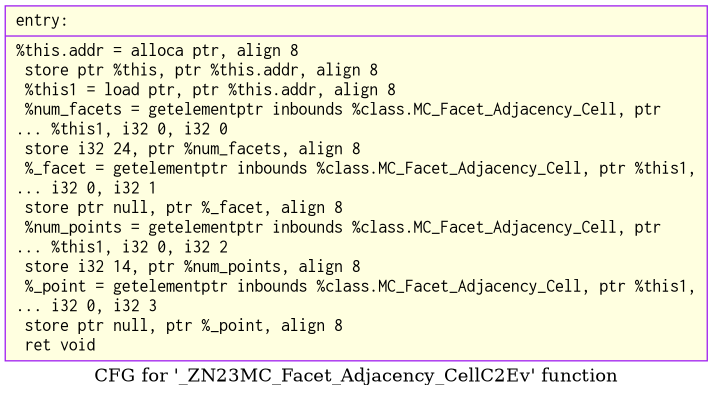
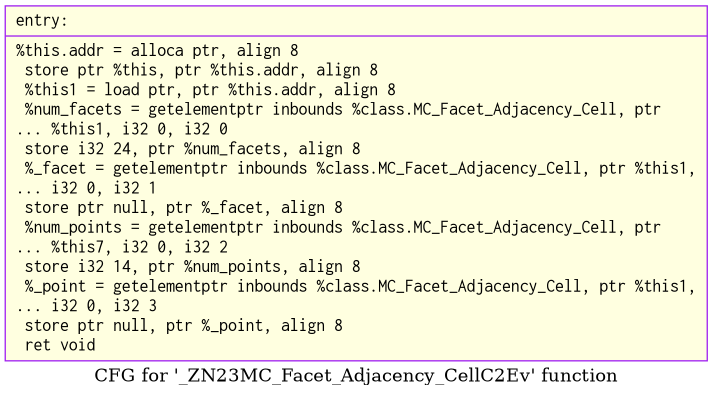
  digraph {
    label="CFG for '_ZN23MC_Facet_Adjacency_CellC2Ev' function"
-   n1 [color=purple fillcolor=lightyellow fontname=Courier label="{entry:\l|  %this.addr = alloca ptr, align 8\l  store ptr %this, ptr %this.addr, align 8\l  %this1 = load ptr, ptr %this.addr, align 8\l  %num_facets = getelementptr inbounds %class.MC_Facet_Adjacency_Cell, ptr\l... %this1, i32 0, i32 0\l  store i32 24, ptr %num_facets, align 8\l  %_facet = getelementptr inbounds %class.MC_Facet_Adjacency_Cell, ptr %this1,\l... i32 0, i32 1\l  store ptr null, ptr %_facet, align 8\l  %num_points = getelementptr inbounds %class.MC_Facet_Adjacency_Cell, ptr\l... %this1, i32 0, i32 2\l  store i32 14, ptr %num_points, align 8\l  %_point = getelementptr inbounds %class.MC_Facet_Adjacency_Cell, ptr %this1,\l... i32 0, i32 3\l  store ptr null, ptr %_point, align 8\l  ret void\l}" shape=record style=filled]
+   n1 [color=purple fillcolor=lightyellow fontname=Courier label="{entry:\l|  %this.addr = alloca ptr, align 8\l  store ptr %this, ptr %this.addr, align 8\l  %this1 = load ptr, ptr %this.addr, align 8\l  %num_facets = getelementptr inbounds %class.MC_Facet_Adjacency_Cell, ptr\l... %this1, i32 0, i32 0\l  store i32 24, ptr %num_facets, align 8\l  %_facet = getelementptr inbounds %class.MC_Facet_Adjacency_Cell, ptr %this1,\l... i32 0, i32 1\l  store ptr null, ptr %_facet, align 8\l  %num_points = getelementptr inbounds %class.MC_Facet_Adjacency_Cell, ptr\l... %this7, i32 0, i32 2\l  store i32 14, ptr %num_points, align 8\l  %_point = getelementptr inbounds %class.MC_Facet_Adjacency_Cell, ptr %this1,\l... i32 0, i32 3\l  store ptr null, ptr %_point, align 8\l  ret void\l}" shape=record style=filled]
  }
